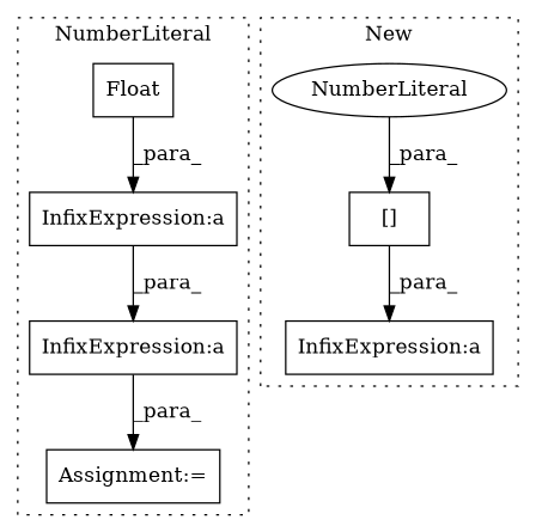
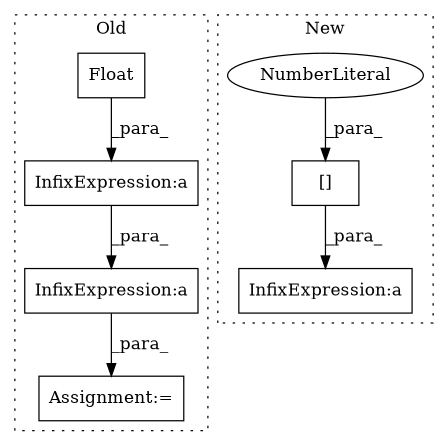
  digraph {
    node [a=27 l=3 shape=box]
    n1 [a=32 l="6,1" label=Float s="490,508"]
    n2 [a=7 l=1 label="Assignment:=" s=540]
    n3 [label="InfixExpression:a" s=509]
    n4 [label="InfixExpression:a" s=563]
    n5 [a=2 l="9,1" label="[]" s="551,561"]
    n6 [a=34 l=1 label=NumberLiteral s=560 shape=ellipse]
    n7 [label="InfixExpression:a" s=562]
    subgraph cluster_1 {
-     label=NumberLiteral
+     label=Old
      style=dotted
      n1
      n2
      n3
      n4
    }
    subgraph cluster_2 {
      label=New
      style=dotted
      n5
      n6
      n7
    }
    n1 -> n3 [label=_para_]
    n3 -> n4 [label=_para_]
    n4 -> n2 [label=_para_]
    n5 -> n7 [label=_para_]
    n6 -> n5 [label=_para_]
  }
